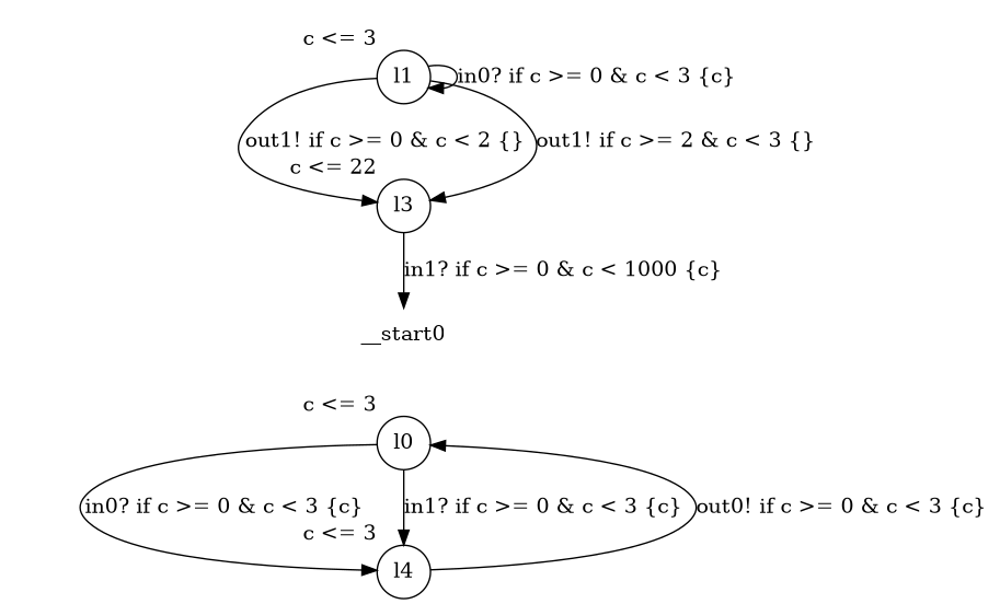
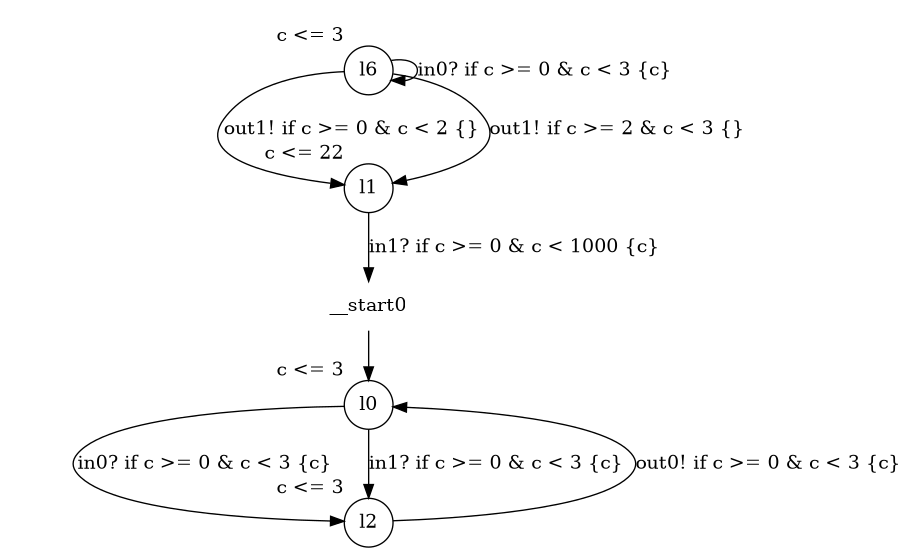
  digraph {
    node [shape=circle margin=0 xlabel="c <= 3"]
    __start0 [shape=none margin="" xlabel=""]
    n2 [label=l0]
-   n3 [label=l4]
-   n4 [label=l1]
-   n5 [label=l3 xlabel="c <= 22"]
+   n3 [label=l2]
+   n4 [label=l6]
+   n5 [label=l1 xlabel="c <= 22"]
+   __start0 -> n2
    n2 -> n3 [label="in0? if c >= 0 & c < 3 {c} "]
    n2 -> n3 [label="in1? if c >= 0 & c < 3 {c} "]
    n3 -> n2 [label="out0! if c >= 0 & c < 3 {c} "]
    n4 -> n4 [label="in0? if c >= 0 & c < 3 {c} "]
    n4 -> n5 [label="out1! if c >= 0 & c < 2 {} "]
    n4 -> n5 [label="out1! if c >= 2 & c < 3 {} "]
    n5 -> __start0 [label="in1? if c >= 0 & c < 1000 {c} "]
  }
